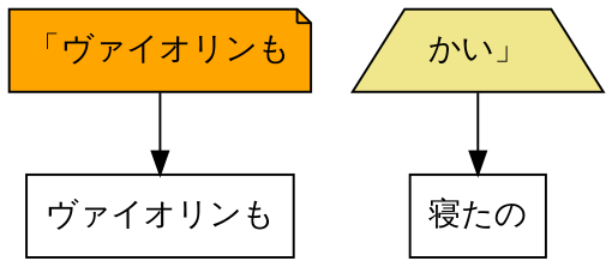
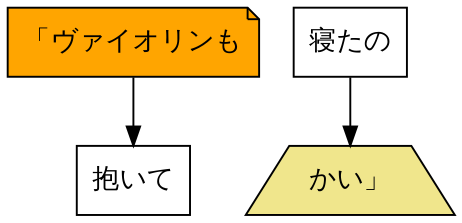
  digraph {
    fontname="Liberation Serif"
    node [fillcolor=white fontname="Liberation Serif" shape=box style=filled]
    edge [fontname="Liberation Serif"]
    n1 [fillcolor=orange label="「ヴァイオリンも" shape=note]
-   n2 [label="ヴァイオリンも"]
+   n2 [label="抱いて"]
    n3 [label="寝たの"]
    n4 [fillcolor=khaki label="かい」" shape=trapezium]
    n1 -> n2
-   n4 -> n3
+   n3 -> n4
  }
